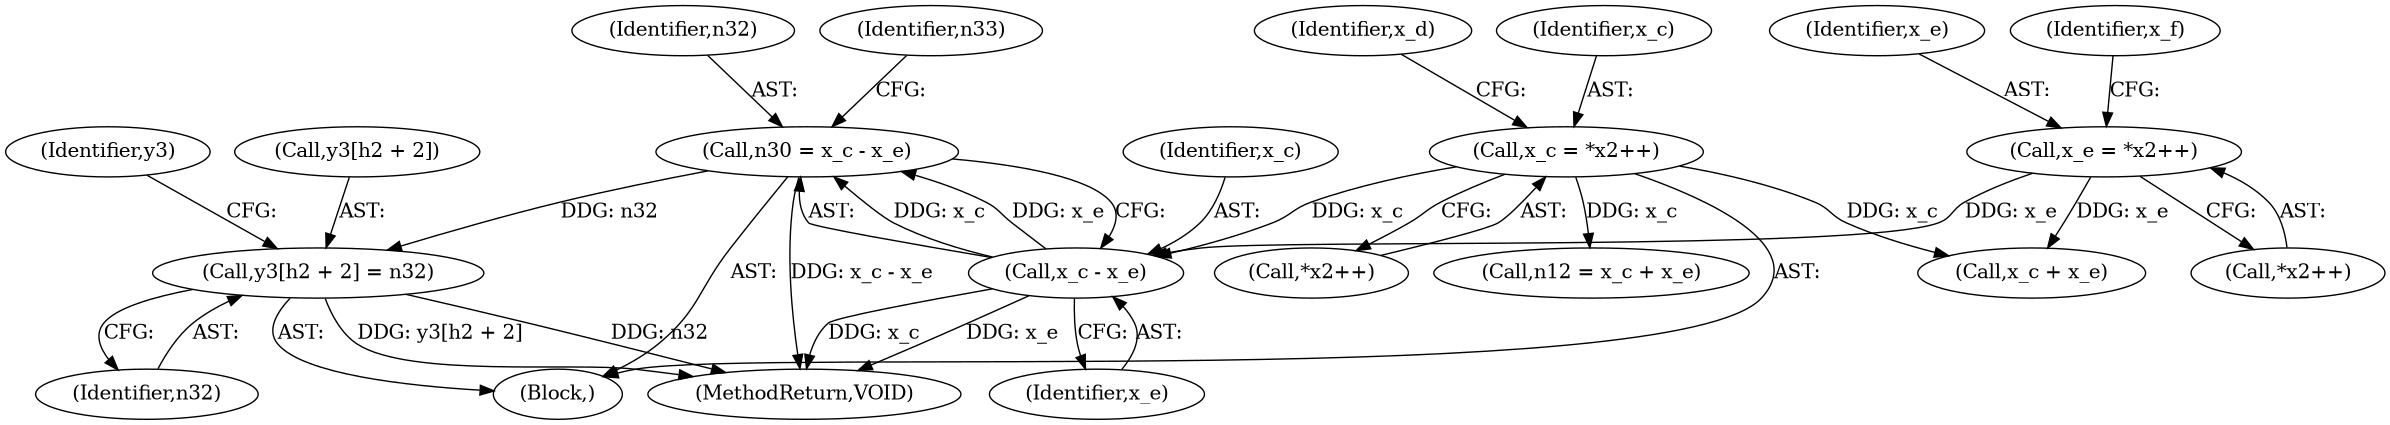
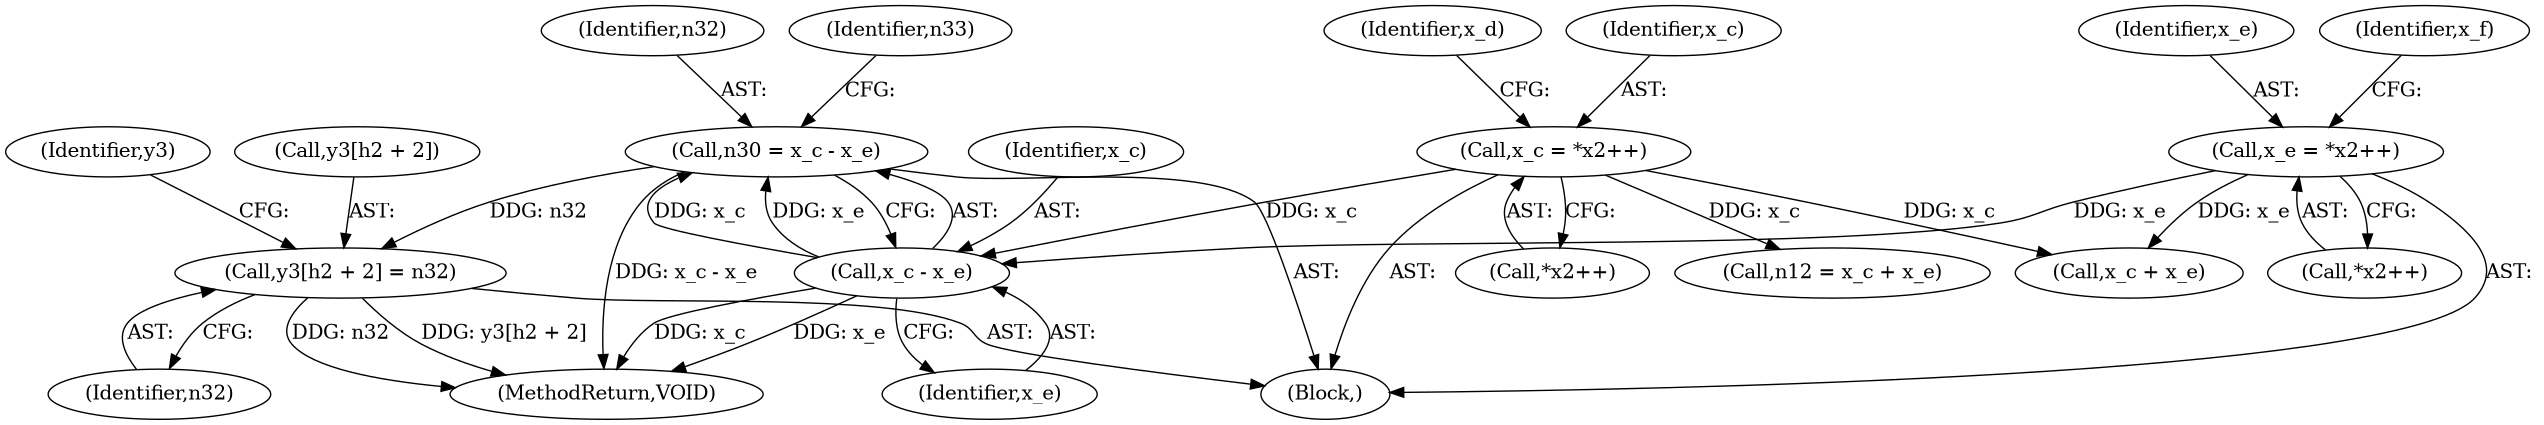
  digraph {
    n1 [label="(Call,y3[h2 + 2] = n32)"]
    n2 [label="(Block,)"]
    n3 [label="(MethodReturn,VOID)"]
    n4 [label="(Identifier,n32)"]
    n5 [label="(Call,n30 = x_c - x_e)"]
    n6 [label="(Call,x_c - x_e)"]
    n7 [label="(Identifier,x_e)"]
    n8 [label="(Call,x_c = *x2++)"]
    n9 [label="(Call,*x2++)"]
    n10 [label="(Call,n12 = x_c + x_e)"]
    n11 [label="(Call,x_c + x_e)"]
    n12 [label="(Call,x_e = *x2++)"]
    n13 [label="(Call,*x2++)"]
    n14 [label="(Identifier,x_d)"]
    n15 [label="(Identifier,x_c)"]
    n16 [label="(Identifier,x_e)"]
    n17 [label="(Identifier,n32)"]
    n18 [label="(Identifier,y3)"]
    n19 [label="(Identifier,x_f)"]
    n20 [label="(Identifier,n33)"]
    n21 [label="(Call,y3[h2 + 2])"]
    n22 [label="(Identifier,x_c)"]
    n1 -> n2 [label="AST: "]
    n1 -> n3 [label="DDG: n32"]
    n1 -> n3 [label="DDG: y3[h2 + 2]"]
    n1 -> n4 [label="CFG: "]
    n4 -> n1 [label="AST: "]
    n5 -> n1 [label="DDG: n32"]
    n5 -> n2 [label="AST: "]
    n5 -> n3 [label="DDG: x_c - x_e"]
    n5 -> n6 [label="CFG: "]
    n6 -> n3 [label="DDG: x_c"]
    n6 -> n3 [label="DDG: x_e"]
    n6 -> n5 [label="AST: "]
    n6 -> n5 [label="DDG: x_c"]
    n6 -> n5 [label="DDG: x_e"]
    n6 -> n7 [label="CFG: "]
    n7 -> n6 [label="AST: "]
    n8 -> n2 [label="AST: "]
    n8 -> n6 [label="DDG: x_c"]
    n8 -> n9 [label="CFG: "]
    n8 -> n10 [label="DDG: x_c"]
    n8 -> n11 [label="DDG: x_c"]
    n9 -> n8 [label="AST: "]
+   n12 -> n2 [label="AST: "]
    n12 -> n6 [label="DDG: x_e"]
    n12 -> n11 [label="DDG: x_e"]
    n12 -> n13 [label="CFG: "]
    n13 -> n12 [label="AST: "]
    n14 -> n8 [label="CFG: "]
    n15 -> n6 [label="AST: "]
    n16 -> n12 [label="AST: "]
    n17 -> n5 [label="AST: "]
    n18 -> n1 [label="CFG: "]
    n19 -> n12 [label="CFG: "]
    n20 -> n5 [label="CFG: "]
    n21 -> n1 [label="AST: "]
    n22 -> n8 [label="AST: "]
  }
